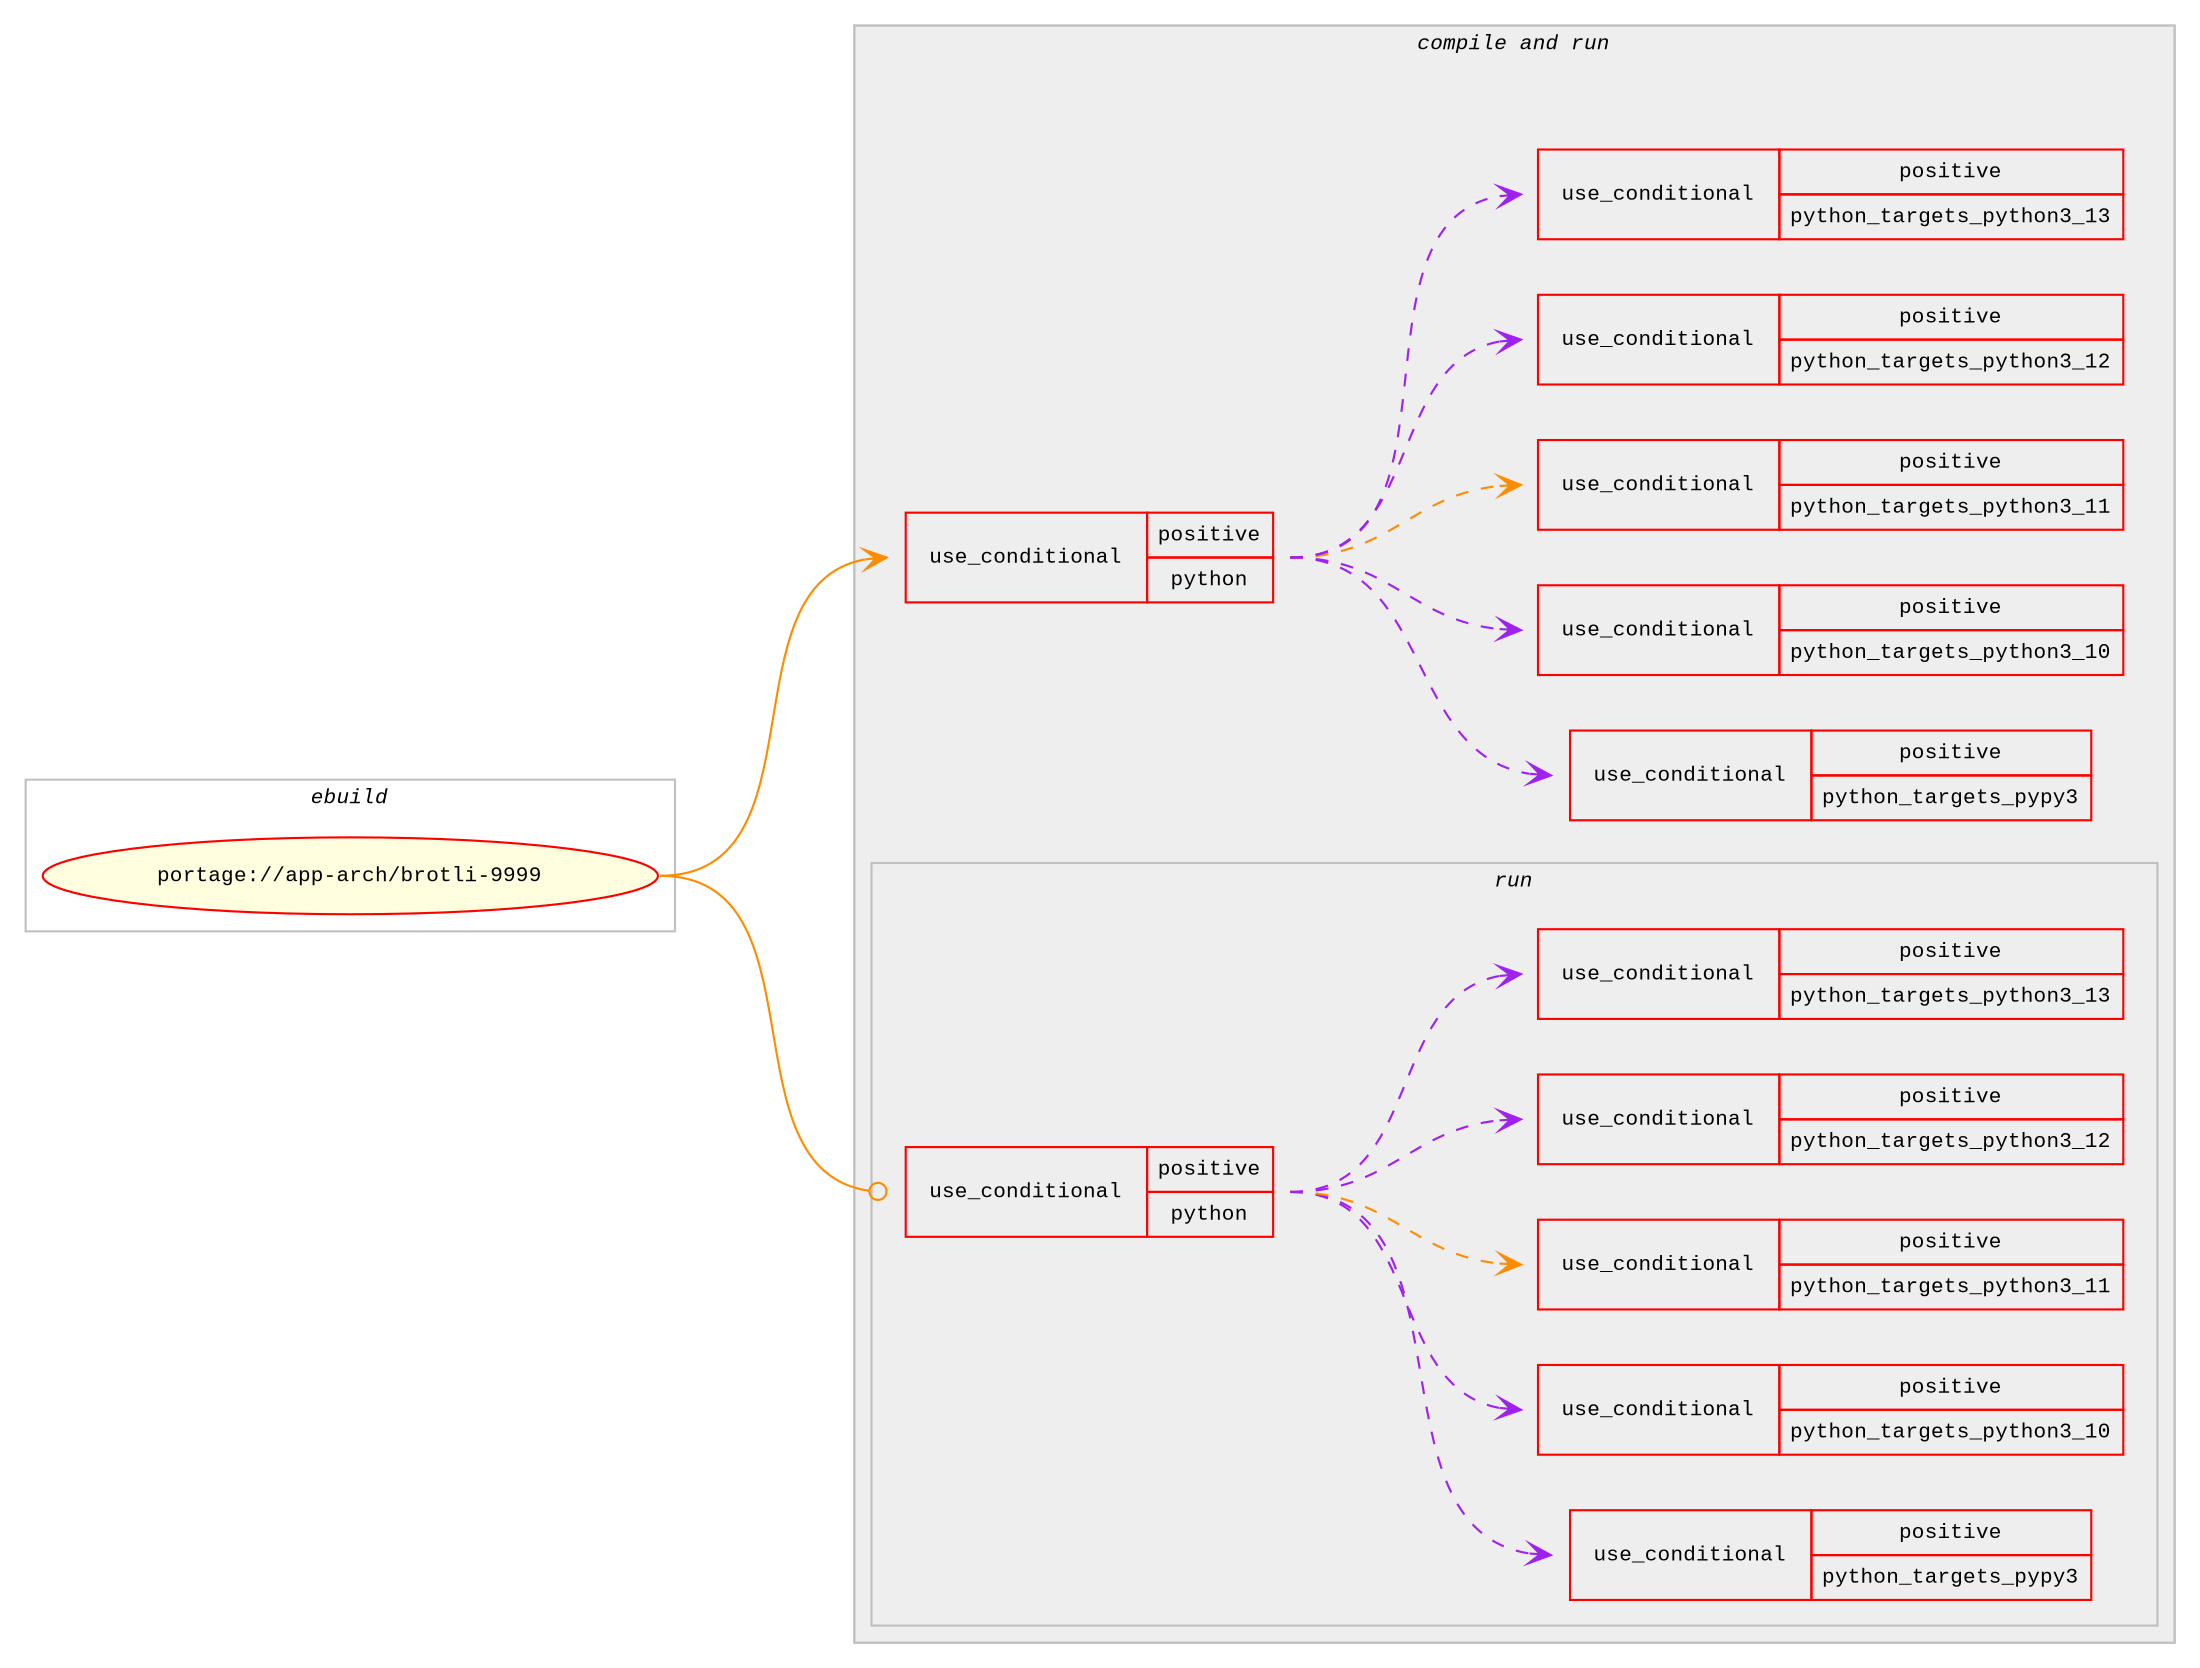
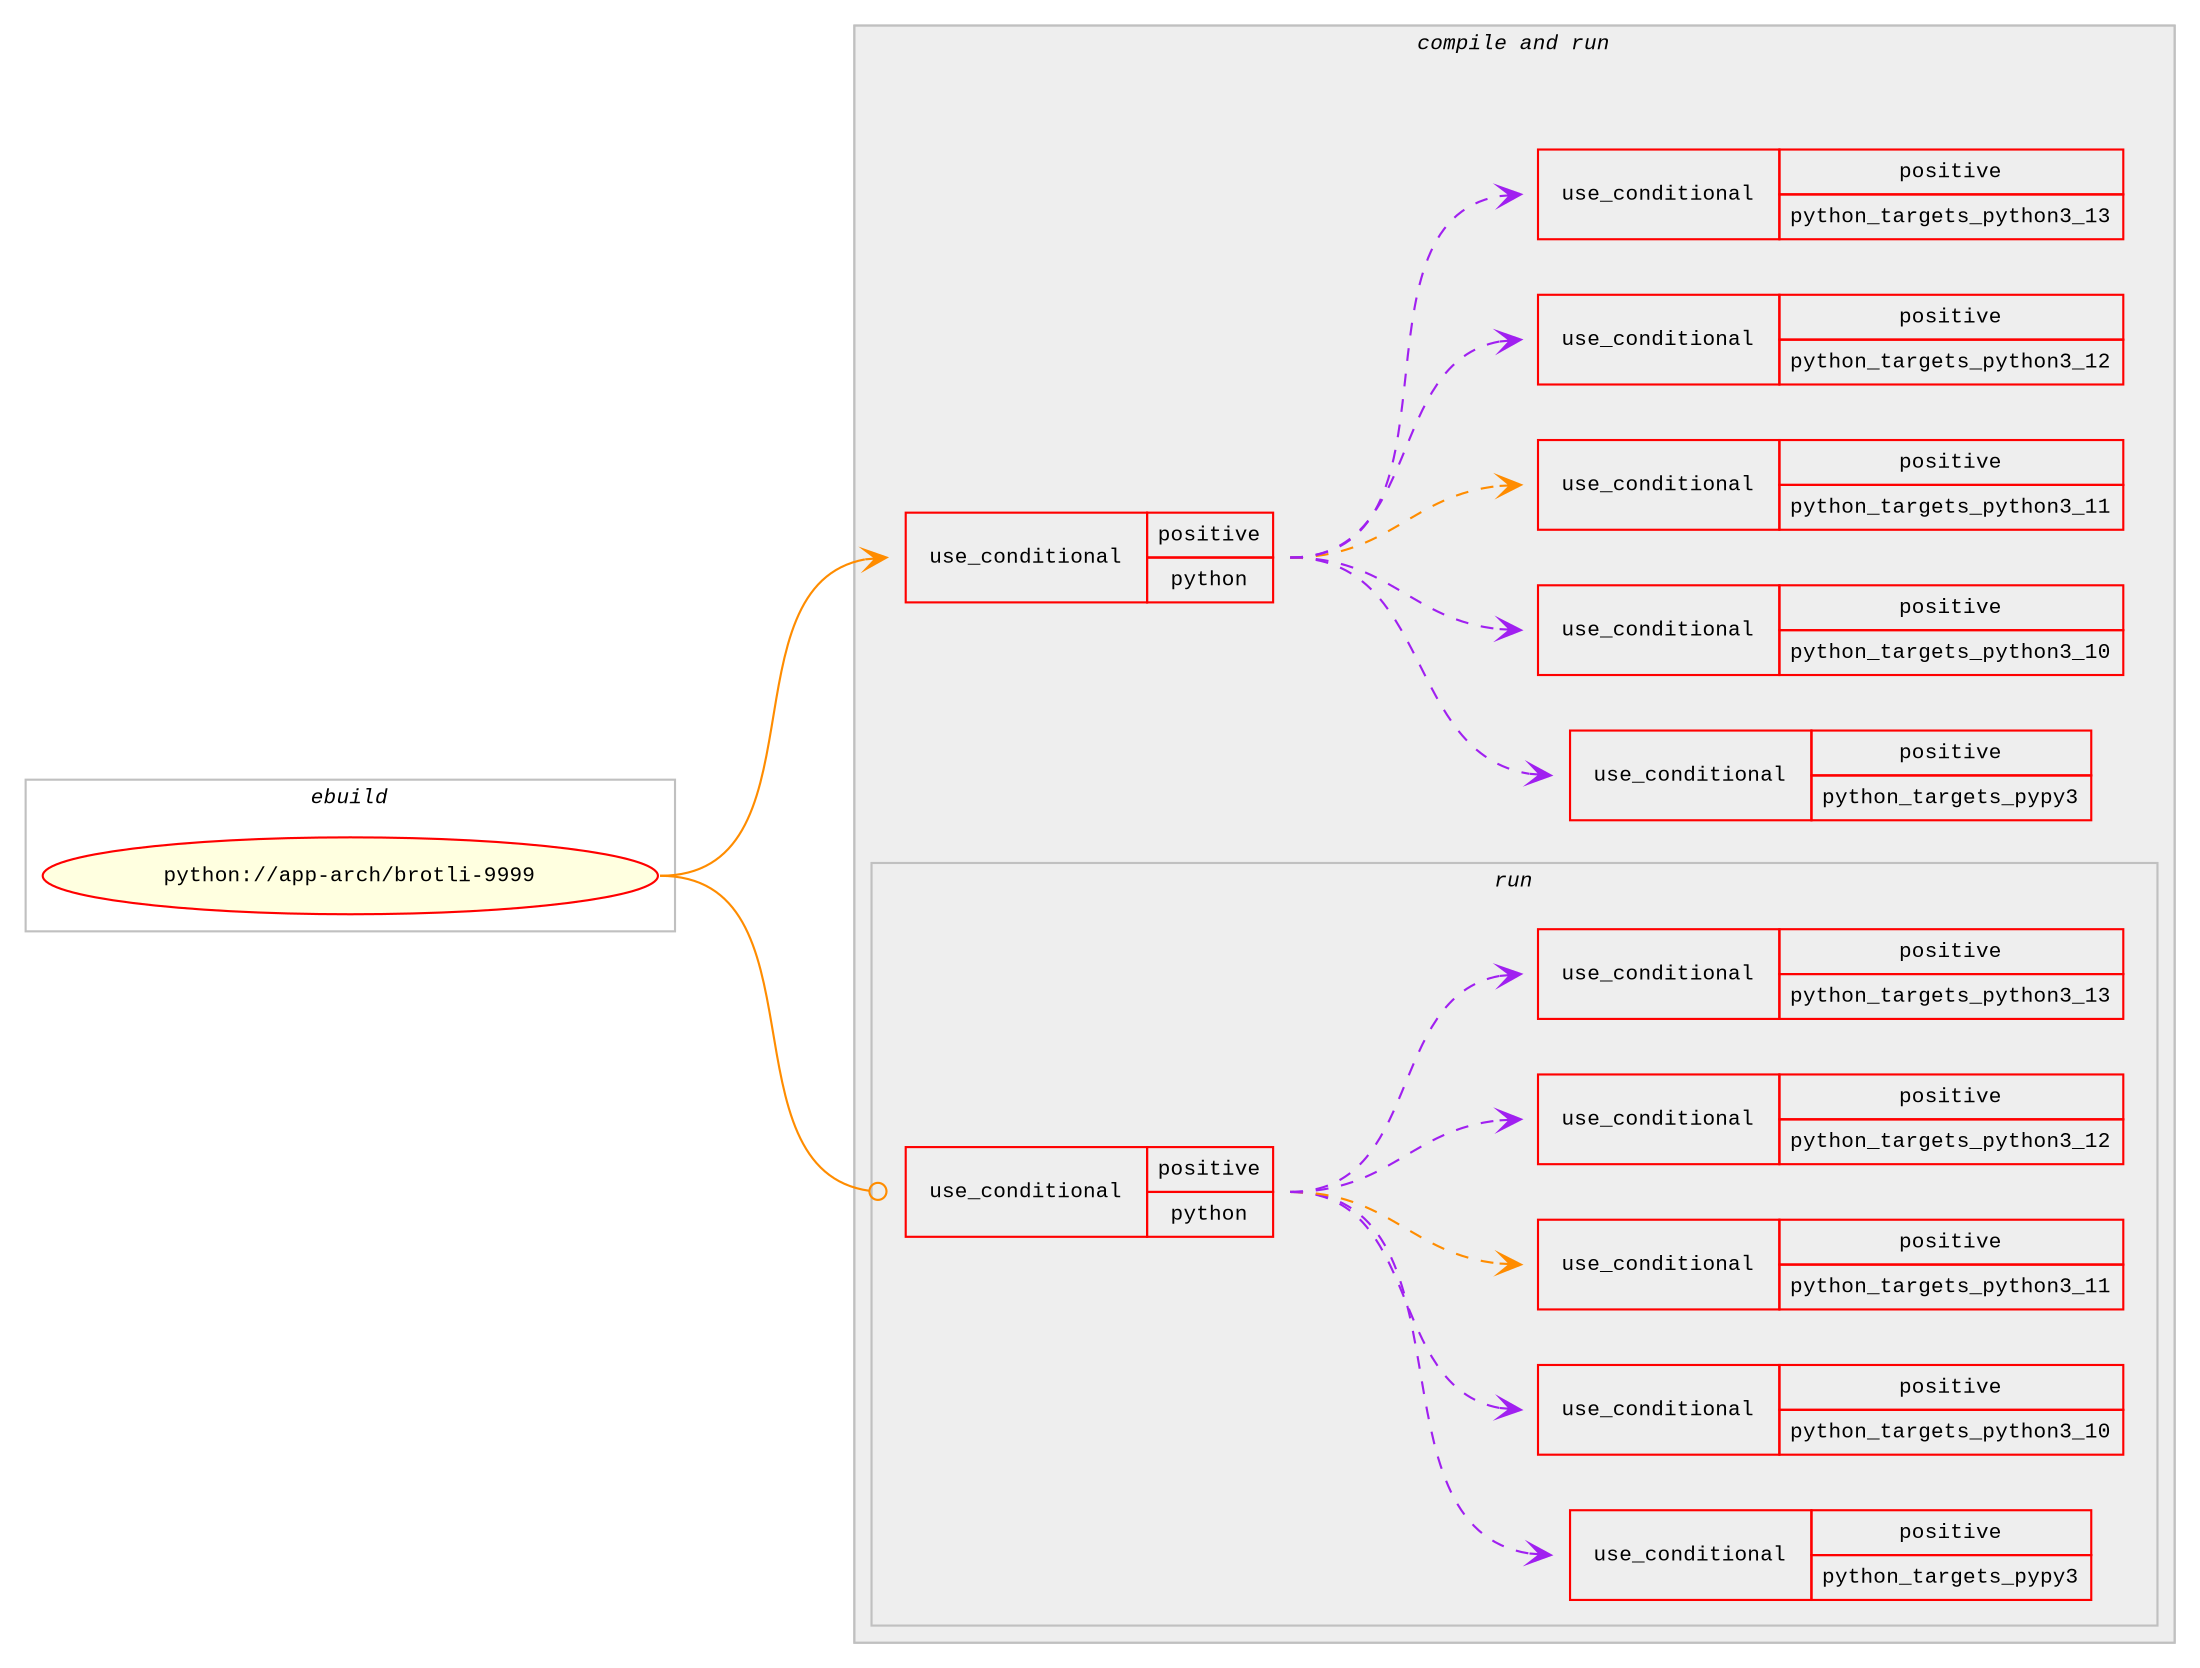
  digraph {
    compound=true
    concentrate=true
    fontname="Liberation Mono"
    fontsize=10
    newrank=true
    rankdir=LR
    ranksep=1.5
    node [color=red fontname="Liberation Mono" fontsize=10 shape=none]
    edge [arrowhead=vee headport=w style=dashed tailport=e weight=20 color=purple fontname="Liberation Mono"]
-   n1 [label="portage://app-arch/brotli-9999" width=4 style=filled fillcolor=lightyellow shape=""]
+   n1 [label="python://app-arch/brotli-9999" width=4 style=filled fillcolor=lightyellow shape=""]
    n2 [label=<<TABLE BORDER="0" CELLBORDER="1" CELLSPACING="0" CELLPADDING="4"><TR><TD ROWSPAN="3" CELLPADDING="10">use_conditional</TD></TR><TR><TD>positive</TD></TR><TR><TD>python_targets_pypy3</TD></TR></TABLE>>]
    n3 [label=<<TABLE BORDER="0" CELLBORDER="1" CELLSPACING="0" CELLPADDING="4"><TR><TD ROWSPAN="3" CELLPADDING="10">use_conditional</TD></TR><TR><TD>positive</TD></TR><TR><TD>python_targets_python3_10</TD></TR></TABLE>>]
    n4 [label=<<TABLE BORDER="0" CELLBORDER="1" CELLSPACING="0" CELLPADDING="4"><TR><TD ROWSPAN="3" CELLPADDING="10">use_conditional</TD></TR><TR><TD>positive</TD></TR><TR><TD>python_targets_python3_11</TD></TR></TABLE>>]
    n5 [label=<<TABLE BORDER="0" CELLBORDER="1" CELLSPACING="0" CELLPADDING="4"><TR><TD ROWSPAN="3" CELLPADDING="10">use_conditional</TD></TR><TR><TD>positive</TD></TR><TR><TD>python_targets_python3_12</TD></TR></TABLE>>]
    n6 [label=<<TABLE BORDER="0" CELLBORDER="1" CELLSPACING="0" CELLPADDING="4"><TR><TD ROWSPAN="3" CELLPADDING="10">use_conditional</TD></TR><TR><TD>positive</TD></TR><TR><TD>python_targets_python3_13</TD></TR></TABLE>>]
    n7 [label=<<TABLE BORDER="0" CELLBORDER="1" CELLSPACING="0" CELLPADDING="4"><TR><TD ROWSPAN="3" CELLPADDING="10">use_conditional</TD></TR><TR><TD>positive</TD></TR><TR><TD>python</TD></TR></TABLE>>]
    n8 [label=<<TABLE BORDER="0" CELLBORDER="1" CELLSPACING="0" CELLPADDING="4"><TR><TD ROWSPAN="3" CELLPADDING="10">use_conditional</TD></TR><TR><TD>positive</TD></TR><TR><TD>python_targets_pypy3</TD></TR></TABLE>>]
    n9 [label=<<TABLE BORDER="0" CELLBORDER="1" CELLSPACING="0" CELLPADDING="4"><TR><TD ROWSPAN="3" CELLPADDING="10">use_conditional</TD></TR><TR><TD>positive</TD></TR><TR><TD>python_targets_python3_10</TD></TR></TABLE>>]
    n10 [label=<<TABLE BORDER="0" CELLBORDER="1" CELLSPACING="0" CELLPADDING="4"><TR><TD ROWSPAN="3" CELLPADDING="10">use_conditional</TD></TR><TR><TD>positive</TD></TR><TR><TD>python_targets_python3_11</TD></TR></TABLE>>]
    n11 [label=<<TABLE BORDER="0" CELLBORDER="1" CELLSPACING="0" CELLPADDING="4"><TR><TD ROWSPAN="3" CELLPADDING="10">use_conditional</TD></TR><TR><TD>positive</TD></TR><TR><TD>python_targets_python3_12</TD></TR></TABLE>>]
    n12 [label=<<TABLE BORDER="0" CELLBORDER="1" CELLSPACING="0" CELLPADDING="4"><TR><TD ROWSPAN="3" CELLPADDING="10">use_conditional</TD></TR><TR><TD>positive</TD></TR><TR><TD>python_targets_python3_13</TD></TR></TABLE>>]
    n13 [label=<<TABLE BORDER="0" CELLBORDER="1" CELLSPACING="0" CELLPADDING="4"><TR><TD ROWSPAN="3" CELLPADDING="10">use_conditional</TD></TR><TR><TD>positive</TD></TR><TR><TD>python</TD></TR></TABLE>>]
    subgraph cluster_1 {
      color=gray
      label=<<i>ebuild</i>>
      rank=same
      n1
    }
    subgraph cluster_2 {
      color=gray
      label=<<i>dependencies</i>>
      subgraph cluster_3 {
        color=gray
        fillcolor="#eeeeee"
        label=<<i>compile</i>>
        style=filled
        subgraph sub_4 {
          color=gray
          fillcolor="#eeeeee"
          label=<<i>compile</i>>
          style=filled
          n7
          subgraph sub_5 {
            color=gray
            fillcolor="#eeeeee"
            label=<<i>compile</i>>
            style=filled
            n2
          }
          subgraph sub_6 {
            color=gray
            fillcolor="#eeeeee"
            label=<<i>compile</i>>
            style=filled
            n3
          }
          subgraph sub_7 {
            color=gray
            fillcolor="#eeeeee"
            label=<<i>compile</i>>
            style=filled
            n4
          }
          subgraph sub_8 {
            color=gray
            fillcolor="#eeeeee"
            label=<<i>compile</i>>
            style=filled
            n5
          }
          subgraph sub_9 {
            color=gray
            fillcolor="#eeeeee"
            label=<<i>compile</i>>
            style=filled
            n6
          }
        }
      }
      subgraph cluster_10 {
        color=gray
        fillcolor="#eeeeee"
        label=<<i>compile and run</i>>
        style=filled
      }
      subgraph cluster_11 {
        color=gray
        fillcolor="#eeeeee"
        label=<<i>run</i>>
        style=filled
        subgraph sub_12 {
          color=gray
          fillcolor="#eeeeee"
          label=<<i>run</i>>
          style=filled
          n13
          subgraph sub_13 {
            color=gray
            fillcolor="#eeeeee"
            label=<<i>run</i>>
            style=filled
            n8
          }
          subgraph sub_14 {
            color=gray
            fillcolor="#eeeeee"
            label=<<i>run</i>>
            style=filled
            n9
          }
          subgraph sub_15 {
            color=gray
            fillcolor="#eeeeee"
            label=<<i>run</i>>
            style=filled
            n10
          }
          subgraph sub_16 {
            color=gray
            fillcolor="#eeeeee"
            label=<<i>run</i>>
            style=filled
            n11
          }
          subgraph sub_17 {
            color=gray
            fillcolor="#eeeeee"
            label=<<i>run</i>>
            style=filled
            n12
          }
        }
      }
    }
    subgraph cluster_18 {
      color=gray
      label=<<i>candidates</i>>
      rank=same
    }
    n1 -> n7 [style=solid color=darkorange]
    n1 -> n13 [arrowhead=odot style=solid color=darkorange]
    n7 -> n2
    n7 -> n3
    n7 -> n4 [color=darkorange]
    n7 -> n5
    n7 -> n6
    n13 -> n8
    n13 -> n9
    n13 -> n10 [color=darkorange]
    n13 -> n11
    n13 -> n12
  }
